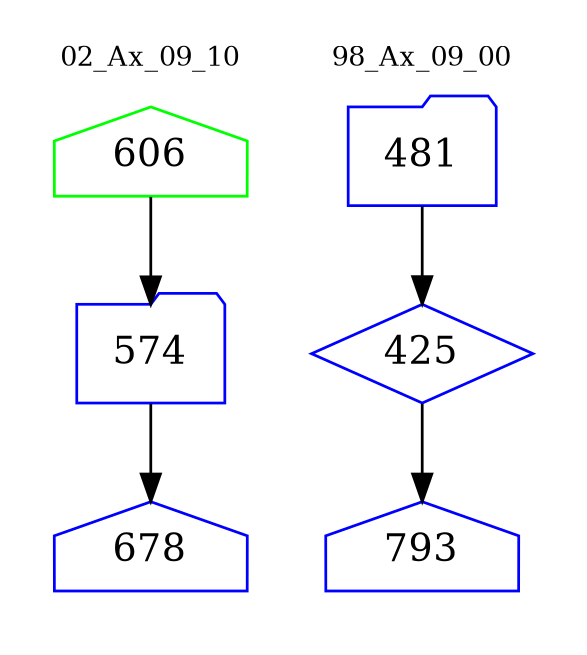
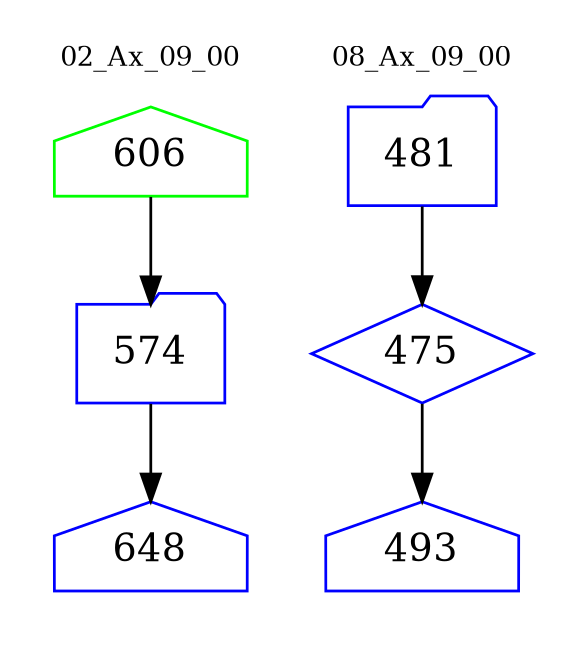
  digraph {
    node [color=blue shape=house]
    edge [color=black]
    n1 [color=green label=606]
    n2 [label=574 shape=folder]
-   n3 [label=678]
+   n3 [label=648]
    n4 [label=481 shape=folder]
-   n5 [label=425 shape=diamond]
-   n6 [label=793]
+   n5 [label=475 shape=diamond]
+   n6 [label=493]
    subgraph cluster_1 {
      color=white
      fontsize=10
-     label="02_Ax_09_10"
+     label="02_Ax_09_00"
      n1
      n2
      n3
    }
    subgraph cluster_2 {
      color=white
      fontsize=10
-     label="98_Ax_09_00"
+     label="08_Ax_09_00"
      n4
      n5
      n6
    }
    n1 -> n2
    n2 -> n3
    n4 -> n5
    n5 -> n6
  }
